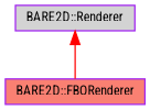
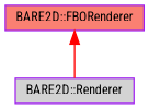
  digraph {
    fontname="Roboto Condensed"
    node [color=purple fontname="Roboto Condensed" fontsize=10 shape=box style=filled]
    n1 [fillcolor=salmon fontcolor=black height=0.2 label="BARE2D::FBORenderer" width=0.4]
    n2 [fillcolor=lightgrey height=0.2 label="BARE2D::Renderer" width=0.4]
-   n2 -> n1 [color=red dir=back fontname="Roboto Condensed" fontsize=10 labelfontname=Helvetica labelfontsize=10 style=solid]
+   n1 -> n2 [color=red dir=back fontname="Roboto Condensed" fontsize=10 labelfontname=Helvetica labelfontsize=10 style=solid]
  }
